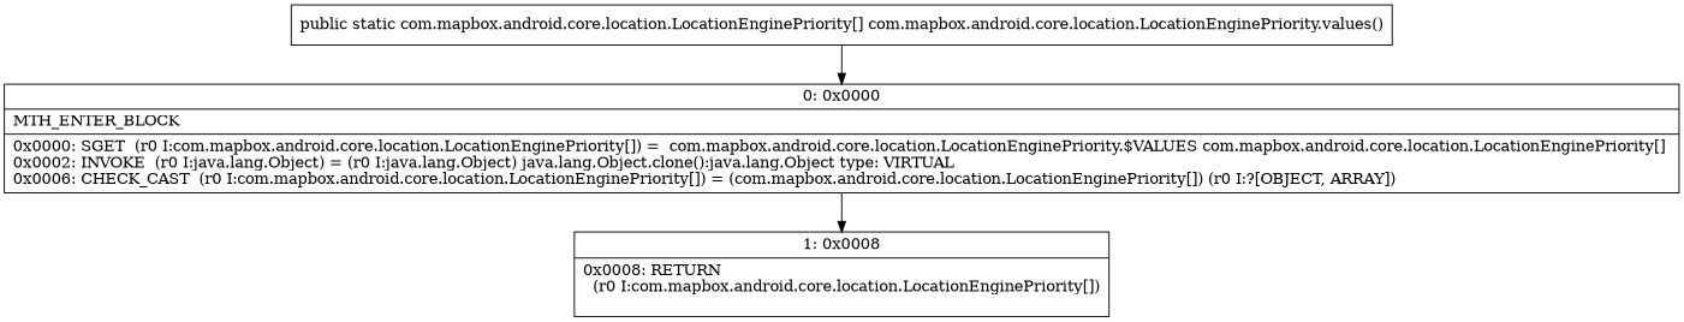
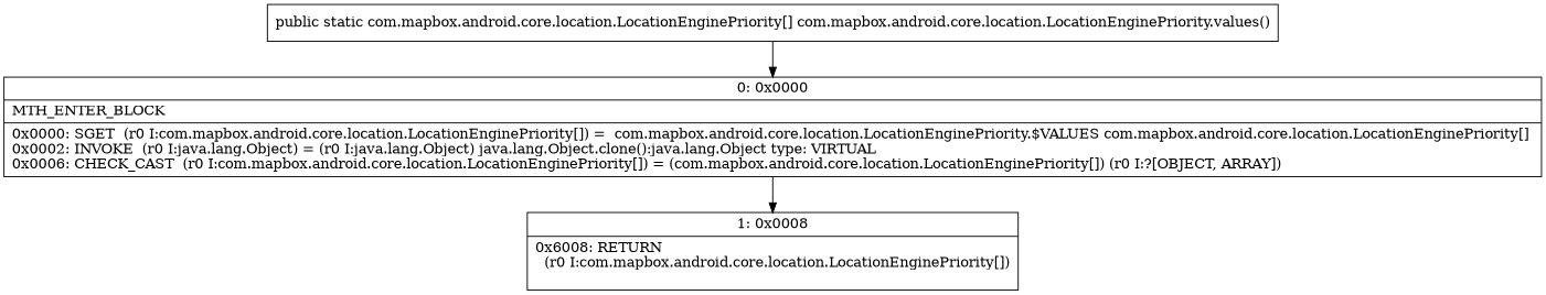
  digraph {
    node [shape=record]
    n1 [label="{0\:\ 0x0000|MTH_ENTER_BLOCK\l|0x0000: SGET  (r0 I:com.mapbox.android.core.location.LocationEnginePriority[]) =  com.mapbox.android.core.location.LocationEnginePriority.$VALUES com.mapbox.android.core.location.LocationEnginePriority[] \l0x0002: INVOKE  (r0 I:java.lang.Object) = (r0 I:java.lang.Object) java.lang.Object.clone():java.lang.Object type: VIRTUAL \l0x0006: CHECK_CAST  (r0 I:com.mapbox.android.core.location.LocationEnginePriority[]) = (com.mapbox.android.core.location.LocationEnginePriority[]) (r0 I:?[OBJECT, ARRAY]) \l}"]
-   n2 [label="{1\:\ 0x0008|0x0008: RETURN  \l  (r0 I:com.mapbox.android.core.location.LocationEnginePriority[])\l \l}"]
+   n2 [label="{1\:\ 0x0008|0x6008: RETURN  \l  (r0 I:com.mapbox.android.core.location.LocationEnginePriority[])\l \l}"]
    n3 [label="{public static com.mapbox.android.core.location.LocationEnginePriority[] com.mapbox.android.core.location.LocationEnginePriority.values() }"]
    n1 -> n2
    n3 -> n1
  }
